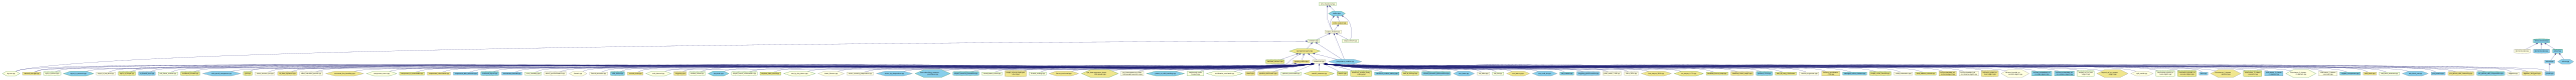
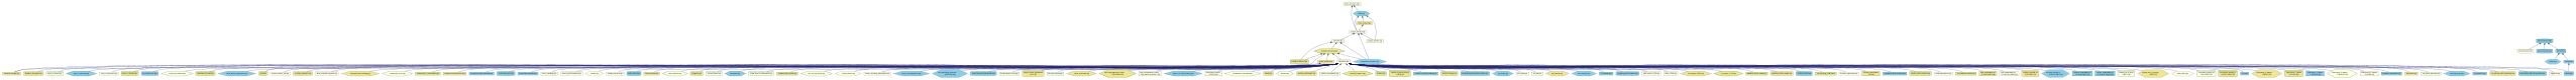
  digraph {
    fontname="Noto Sans"
    node [color=gray40 fillcolor=lightyellow fontname="Noto Sans" fontsize=10 shape=box style=filled]
    edge [color=midnightblue dir=back fontname="Noto Sans" fontsize=10 labelfontname=Helvetica labelfontsize=10 style=solid]
    n1 [color=darkgreen fontcolor=black height=0.2 label="write_functions.hpp" width=0.4]
    n2 [color=darkgreen fillcolor=skyblue height=0.2 label="buffer.hpp" shape=hexagon width=0.4]
    n3 [height=0.2 label="output_stream.hpp" width=0.4]
    n4 [fillcolor=khaki height=0.2 label="order_output.hpp" width=0.4]
    n5 [color=darkgreen height=0.2 label="output_stream.cpp" width=0.4]
    n6 [color=darkgreen height=0.2 label="ostream.hpp" width=0.4]
    n7 [fillcolor=skyblue height=0.2 label="component_module.cpp" shape=hexagon width=0.4]
    n8 [color=darkgreen fillcolor=khaki height=0.2 label="standard_streams.hpp" shape=hexagon width=0.4]
    n9 [color=darkgreen fillcolor=khaki height=0.2 label="standard_streams.cpp" shape=cylinder width=0.4]
    n10 [height=0.2 label="iostreams.hpp" shape=cylinder width=0.4]
    n11 [fillcolor=khaki height=0.2 label="network_storage.cpp" width=0.4]
    n12 [fillcolor=khaki height=0.2 label="simple_profiler.hpp" width=0.4]
    n13 [height=0.2 label="allgather.cpp" width=0.4]
    n14 [fillcolor=khaki height=0.2 label="allgather_and_gate.cpp" shape=cylinder width=0.4]
    n15 [color=darkgreen height=0.2 label="async_io_action.cpp" shape=cylinder width=0.4]
    n16 [color=darkgreen fillcolor=skyblue height=0.2 label="async_io_external.cpp" shape=hexagon width=0.4]
    n17 [height=0.2 label="async_io_low_level.cpp" width=0.4]
    n18 [color=darkgreen fillcolor=khaki height=0.2 label="async_io_simple.cpp" shape=cylinder width=0.4]
    n19 [fillcolor=skyblue height=0.2 label="os_thread_num.cpp" shape=cylinder width=0.4]
-   n20 [color=darkgreen height=0.2 label="rnd_future_reduce.cpp" width=0.4]
+   n20 [color=darkgreen height=0.2 label="rnd_future_reduce.cpp" shape=hexagon width=0.4]
    n21 [color=darkgreen fillcolor=khaki height=0.2 label="heartbeat_console.cpp" shape=cylinder width=0.4]
    n22 [fillcolor=skyblue height=0.2 label="hello_world_component.cpp" shape=hexagon width=0.4]
    n23 [fillcolor=skyblue height=0.2 label="jacobi.cpp" shape=cylinder width=0.4]
    n24 [color=darkgreen fillcolor=khaki height=0.2 label="grid.cpp" shape=cylinder width=0.4]
    n25 [height=0.2 label="access_counter_set.cpp" width=0.4]
    n26 [fillcolor=khaki height=0.2 label="1d_wave_equation.cpp" shape=cylinder width=0.4]
    n27 [height=0.2 label="allow_unknown_options.cpp" shape=cylinder width=0.4]
    n28 [fillcolor=khaki height=0.2 label="command_line_handling.cpp" shape=hexagon width=0.4]
    n29 [color=darkgreen height=0.2 label="component_ctors.cpp" shape=hexagon width=0.4]
    n30 [color=darkgreen fillcolor=khaki height=0.2 label="component_in_executable.cpp" width=0.4]
    n31 [fillcolor=khaki height=0.2 label="component_inheritance.cpp" width=0.4]
    n32 [fillcolor=skyblue height=0.2 label="component_with_executor.cpp" width=0.4]
    n33 [color=darkgreen fillcolor=skyblue height=0.2 label="customize_async.cpp" shape=cylinder width=0.4]
    n34 [fillcolor=skyblue height=0.2 label="enumerate_threads.cpp" width=0.4]
    n35 [color=darkgreen height=0.2 label="error_handling.cpp" width=0.4]
    n36 [height=0.2 label="event_synchronization.cpp" shape=cylinder width=0.4]
    n37 [height=0.2 label="fractals.cpp" shape=hexagon width=0.4]
    n38 [height=0.2 label="fractals_executor.cpp" width=0.4]
    n39 [color=darkgreen fillcolor=skyblue height=0.2 label="hello_world.cpp" shape=cylinder width=0.4]
    n40 [fillcolor=khaki height=0.2 label="interval_timer.cpp" width=0.4]
    n41 [color=darkgreen height=0.2 label="local_channel.cpp" shape=hexagon width=0.4]
    n42 [fillcolor=khaki height=0.2 label="pingpong.cpp" shape=cylinder width=0.4]
    n43 [color=darkgreen height=0.2 label="shared_mutex.cpp" shape=cylinder width=0.4]
    n44 [color=darkgreen fillcolor=skyblue height=0.2 label="sierpinski.cpp" shape=hexagon width=0.4]
    n45 [color=darkgreen height=0.2 label="simple_future_continuation.cpp" shape=cylinder width=0.4]
    n46 [color=darkgreen fillcolor=khaki height=0.2 label="simplest_hello_world.cpp" width=0.4]
    n47 [color=darkgreen height=0.2 label="sort_by_key_demo.cpp" shape=hexagon width=0.4]
    n48 [height=0.2 label="timed_futures.cpp" shape=hexagon width=0.4]
    n49 [height=0.2 label="vector_counting_dotproduct.cpp" width=0.4]
    n50 [fillcolor=skyblue height=0.2 label="vector_zip_dotproduct.cpp" shape=hexagon width=0.4]
    n51 [color=darkgreen fillcolor=skyblue height=0.2 label="oversubscribing_resource\l_partitioner.cpp" shape=hexagon width=0.4]
    n52 [color=darkgreen fillcolor=skyblue height=0.2 label="simple_resource_partitioner.cpp" shape=cylinder width=0.4]
    n53 [color=darkgreen height=0.2 label="thread_aware_timer.cpp" width=0.4]
    n54 [fillcolor=khaki height=0.2 label="simple_central_tuplespace\l_client.cpp" shape=cylinder width=0.4]
    n55 [color=darkgreen height=0.2 label="foreach_scaling.cpp" width=0.4]
    n56 [fillcolor=khaki height=0.2 label="future_overhead.cpp" shape=hexagon width=0.4]
    n57 [color=darkgreen fillcolor=khaki height=0.2 label="hpx_heterogeneous_timed\l_task_spawn.cpp" shape=hexagon width=0.4]
    n58 [height=0.2 label="hpx_homogeneous_timed\l_task_spawn_executors.cpp" width=0.4]
    n59 [color=darkgreen fillcolor=skyblue height=0.2 label="parent_vs_child_stealing.cpp" shape=hexagon width=0.4]
    n60 [color=darkgreen height=0.2 label="partitioned_vector\l_foreach.cpp" width=0.4]
    n61 [color=darkgreen height=0.2 label="serialization_overhead.cpp" shape=hexagon width=0.4]
    n62 [fillcolor=khaki height=0.2 label="sizeof.cpp" shape=cylinder width=0.4]
    n63 [color=darkgreen height=0.2 label="skynet.cpp" shape=hexagon width=0.4]
    n64 [fillcolor=khaki height=0.2 label="spinlock_overhead1.cpp" shape=cylinder width=0.4]
    n65 [color=darkgreen height=0.2 label="spinlock_overhead2.cpp" width=0.4]
    n66 [color=darkgreen fillcolor=khaki height=0.2 label="stencil3_iterators.cpp" shape=hexagon width=0.4]
    n67 [color=darkgreen fillcolor=khaki height=0.2 label="stream.cpp" shape=cylinder width=0.4]
    n68 [color=darkgreen fillcolor=khaki height=0.2 label="transform_reduce_binary\l_scaling.cpp" shape=cylinder width=0.4]
    n69 [color=darkgreen fillcolor=skyblue height=0.2 label="transform_reduce_scaling.cpp" width=0.4]
    n70 [color=darkgreen fillcolor=khaki height=0.2 label="wait_all_timings.cpp" shape=cylinder width=0.4]
    n71 [color=darkgreen fillcolor=skyblue height=0.2 label="minmax_element_performance.cpp" shape=cylinder width=0.4]
    n72 [fillcolor=skyblue height=0.2 label="osu_bcast.cpp" shape=hexagon width=0.4]
    n73 [height=0.2 label="osu_bibw.cpp" width=0.4]
    n74 [color=darkgreen height=0.2 label="osu_bw.cpp" width=0.4]
    n75 [fillcolor=khaki height=0.2 label="osu_latency.cpp" shape=hexagon width=0.4]
    n76 [fillcolor=skyblue height=0.2 label="osu_multi_lat.cpp" shape=hexagon width=0.4]
    n77 [color=darkgreen fillcolor=skyblue height=0.2 label="osu_scatter.cpp" width=0.4]
    n78 [fillcolor=skyblue height=0.2 label="pingpong_performance.cpp" shape=cylinder width=0.4]
    n79 [height=0.2 label="plain_action_1330.cpp" shape=cylinder width=0.4]
    n80 [height=0.2 label="client_1950.cpp" shape=cylinder width=0.4]
    n81 [fillcolor=khaki height=0.2 label="lost_output_2236.cpp" shape=hexagon width=0.4]
    n82 [color=darkgreen fillcolor=khaki height=0.2 label="no_output_1173.cpp" shape=hexagon width=0.4]
    n83 [color=darkgreen fillcolor=khaki height=0.2 label="dataflow_future_swap.cpp" width=0.4]
    n84 [fillcolor=khaki height=0.2 label="dataflow_future_swap2.cpp" shape=cylinder width=0.4]
    n85 [color=darkgreen fillcolor=skyblue height=0.2 label="promise_1620.cpp" shape=cylinder width=0.4]
    n86 [color=darkgreen fillcolor=khaki height=0.2 label="wait_all_hang_1946.wave" width=0.4]
    n87 [height=0.2 label="function_argument.cpp" width=0.4]
    n88 [fillcolor=khaki height=0.2 label="function_serialization\l_728.cpp" width=0.4]
    n89 [color=darkgreen fillcolor=skyblue height=0.2 label="managed_refcnt_checker.cpp" width=0.4]
    n90 [color=darkgreen fillcolor=khaki height=0.2 label="simple_refcnt_checker.cpp" shape=cylinder width=0.4]
    n91 [height=0.2 label="credit_exhaustion.cpp" width=0.4]
    n92 [color=darkgreen fillcolor=khaki height=0.2 label="local_address_rebind.cpp" width=0.4]
    n93 [fillcolor=khaki height=0.2 label="local_embedded_ref\l_to_local_object.cpp" width=0.4]
    n94 [height=0.2 label="local_embedded_ref\l_to_remote_object.cpp" width=0.4]
    n95 [fillcolor=khaki height=0.2 label="refcnted_symbol_to\l_local_object.cpp" shape=cylinder width=0.4]
-   n96 [height=0.2 label="refcnted_symbol_to\l_remote_object.cpp" shape=hexagon width=0.4]
+   n96 [fillcolor=skyblue height=0.2 label="refcnted_symbol_to\l_remote_object.cpp" shape=hexagon width=0.4]
    n97 [color=darkgreen fillcolor=skyblue height=0.2 label="remote_embedded_ref\l_to_local_object.cpp" width=0.4]
    n98 [color=darkgreen fillcolor=skyblue height=0.2 label="remote_embedded_ref\l_to_remote_object.cpp" width=0.4]
    n99 [color=darkgreen height=0.2 label="scoped_ref_to_local\l_object.cpp" shape=cylinder width=0.4]
    n100 [fillcolor=khaki height=0.2 label="scoped_ref_to_remote\l_object.cpp" shape=hexagon width=0.4]
    n101 [height=0.2 label="split_credit.cpp" shape=hexagon width=0.4]
    n102 [color=darkgreen height=0.2 label="uncounted_symbol_to\l_local_object.cpp" shape=cylinder width=0.4]
    n103 [color=darkgreen fillcolor=khaki height=0.2 label="uncounted_symbol_to\l_remote_object.cpp" shape=cylinder width=0.4]
    n104 [fillcolor=skyblue height=0.2 label="test.cpp" width=0.4]
    n105 [fillcolor=khaki height=0.2 label="inheritance_2_classes\l_abstract.cpp" shape=hexagon width=0.4]
    n106 [color=darkgreen fillcolor=khaki height=0.2 label="inheritance_2_classes\l_concrete.cpp" shape=cylinder width=0.4]
    n107 [fillcolor=skyblue height=0.2 label="inheritance_3_classes\l_1_abstract.cpp" width=0.4]
    n108 [color=darkgreen height=0.2 label="inheritance_3_classes\l_2_abstract.cpp" shape=hexagon width=0.4]
    n109 [height=0.2 label="inheritance_3_classes\l_concrete.cpp" width=0.4]
    n110 [color=darkgreen fillcolor=skyblue height=0.2 label="migrate_component.cpp" width=0.4]
    n111 [fillcolor=khaki height=0.2 label="task_block.cpp" width=0.4]
    n112 [color=darkgreen height=0.2 label="task_block_executor.cpp" width=0.4]
    n113 [fillcolor=skyblue height=0.2 label="task_block_par.cpp" shape=hexagon width=0.4]
    n114 [fillcolor=skyblue height=0.2 label="put_parcels.cpp" width=0.4]
    n115 [fillcolor=khaki height=0.2 label="put_parcels_with_coalescing.cpp" shape=cylinder width=0.4]
    n116 [color=darkgreen fillcolor=skyblue height=0.2 label="put_parcels_with_compression.cpp" shape=cylinder width=0.4]
    n117 [color=darkgreen fillcolor=skyblue height=0.2 label="stencil_iterator.hpp" shape=cylinder width=0.4]
    n118 [color=darkgreen fillcolor=skyblue height=0.2 label="solver.hpp" shape=cylinder width=0.4]
    n119 [height=0.2 label="stencil_iterator.cpp" shape=cylinder width=0.4]
    n120 [fillcolor=skyblue height=0.2 label="stencil_iterator.cpp" shape=cylinder width=0.4]
    n121 [fillcolor=skyblue height=0.2 label="solver.hpp" width=0.4]
    n122 [fillcolor=skyblue height=0.2 label="solver.cpp" shape=hexagon width=0.4]
    n1 -> n2
    n1 -> n3
    n2 -> n3
    n2 -> n4
    n2 -> n5
    n3 -> n5
    n3 -> n6
    n3 -> n7
    n4 -> n3
    n6 -> n7
    n6 -> n8
-   n6 -> n63
+   n6 -> n9
    n8 -> n7
    n8 -> n9
    n8 -> n10
    n8 -> n11
    n8 -> n12
    n10 -> n13
    n10 -> n14
    n10 -> n15
    n10 -> n16
    n10 -> n17
    n10 -> n18
    n10 -> n19
    n10 -> n20
    n10 -> n21
    n10 -> n22
    n10 -> n23
    n10 -> n24
    n10 -> n25
    n10 -> n26
    n10 -> n27
    n10 -> n28
    n10 -> n29
    n10 -> n30
    n10 -> n31
    n10 -> n32
    n10 -> n33
    n10 -> n34
    n10 -> n35
    n10 -> n36
    n10 -> n37
    n10 -> n38
    n10 -> n39
    n10 -> n40
    n10 -> n41
    n10 -> n42
    n10 -> n43
    n10 -> n44
    n10 -> n45
    n10 -> n46
    n10 -> n47
    n10 -> n48
    n10 -> n49
    n10 -> n50
    n10 -> n51
    n10 -> n52
    n10 -> n53
    n10 -> n54
    n10 -> n55
    n10 -> n56
    n10 -> n57
    n10 -> n58
    n10 -> n59
    n10 -> n60
    n10 -> n61
    n10 -> n62
    n10 -> n63
    n10 -> n64
    n10 -> n65
    n10 -> n66
    n10 -> n67
    n10 -> n68
    n10 -> n69
    n10 -> n70
    n10 -> n71
    n10 -> n72
    n10 -> n73
    n10 -> n74
    n10 -> n75
    n10 -> n76
    n10 -> n77
    n10 -> n78
    n10 -> n79
    n10 -> n80
    n10 -> n81
    n10 -> n82
    n10 -> n83
    n10 -> n84
    n10 -> n85
    n10 -> n86
    n10 -> n87
    n10 -> n88
    n10 -> n89
    n10 -> n90
    n10 -> n91
    n10 -> n92
    n10 -> n93
    n10 -> n94
    n10 -> n95
    n10 -> n96
    n10 -> n97
    n10 -> n98
    n10 -> n99
    n10 -> n100
    n10 -> n101
    n10 -> n102
    n10 -> n103
    n10 -> n104
    n10 -> n105
    n10 -> n106
    n10 -> n107
    n10 -> n108
    n10 -> n109
    n10 -> n110
    n10 -> n111
    n10 -> n112
    n10 -> n113
    n10 -> n114
    n10 -> n115
    n10 -> n116
    n12 -> n11
    n117 -> n118
    n117 -> n119
    n117 -> n120
    n118 -> n121
    n118 -> n122
    n121 -> n23
  }
